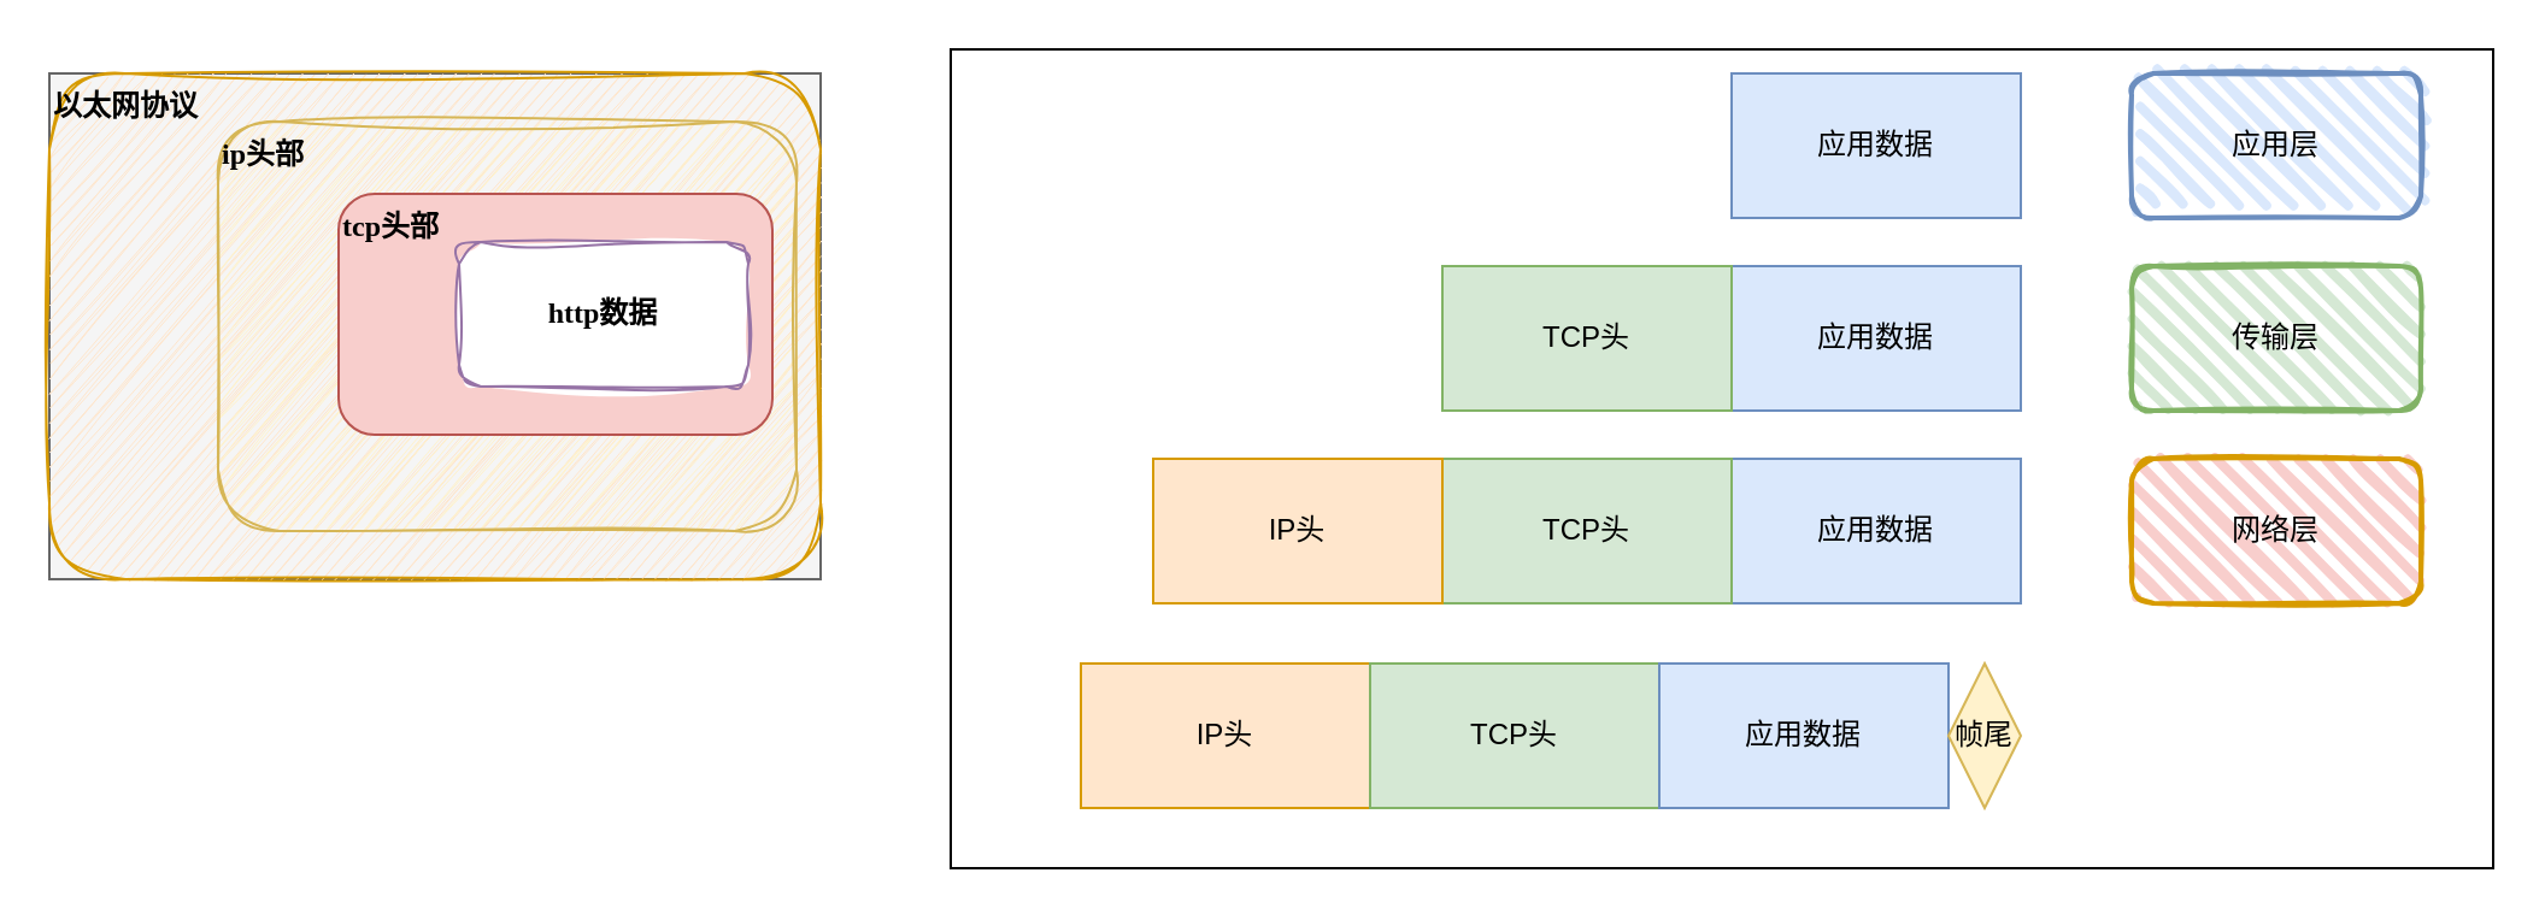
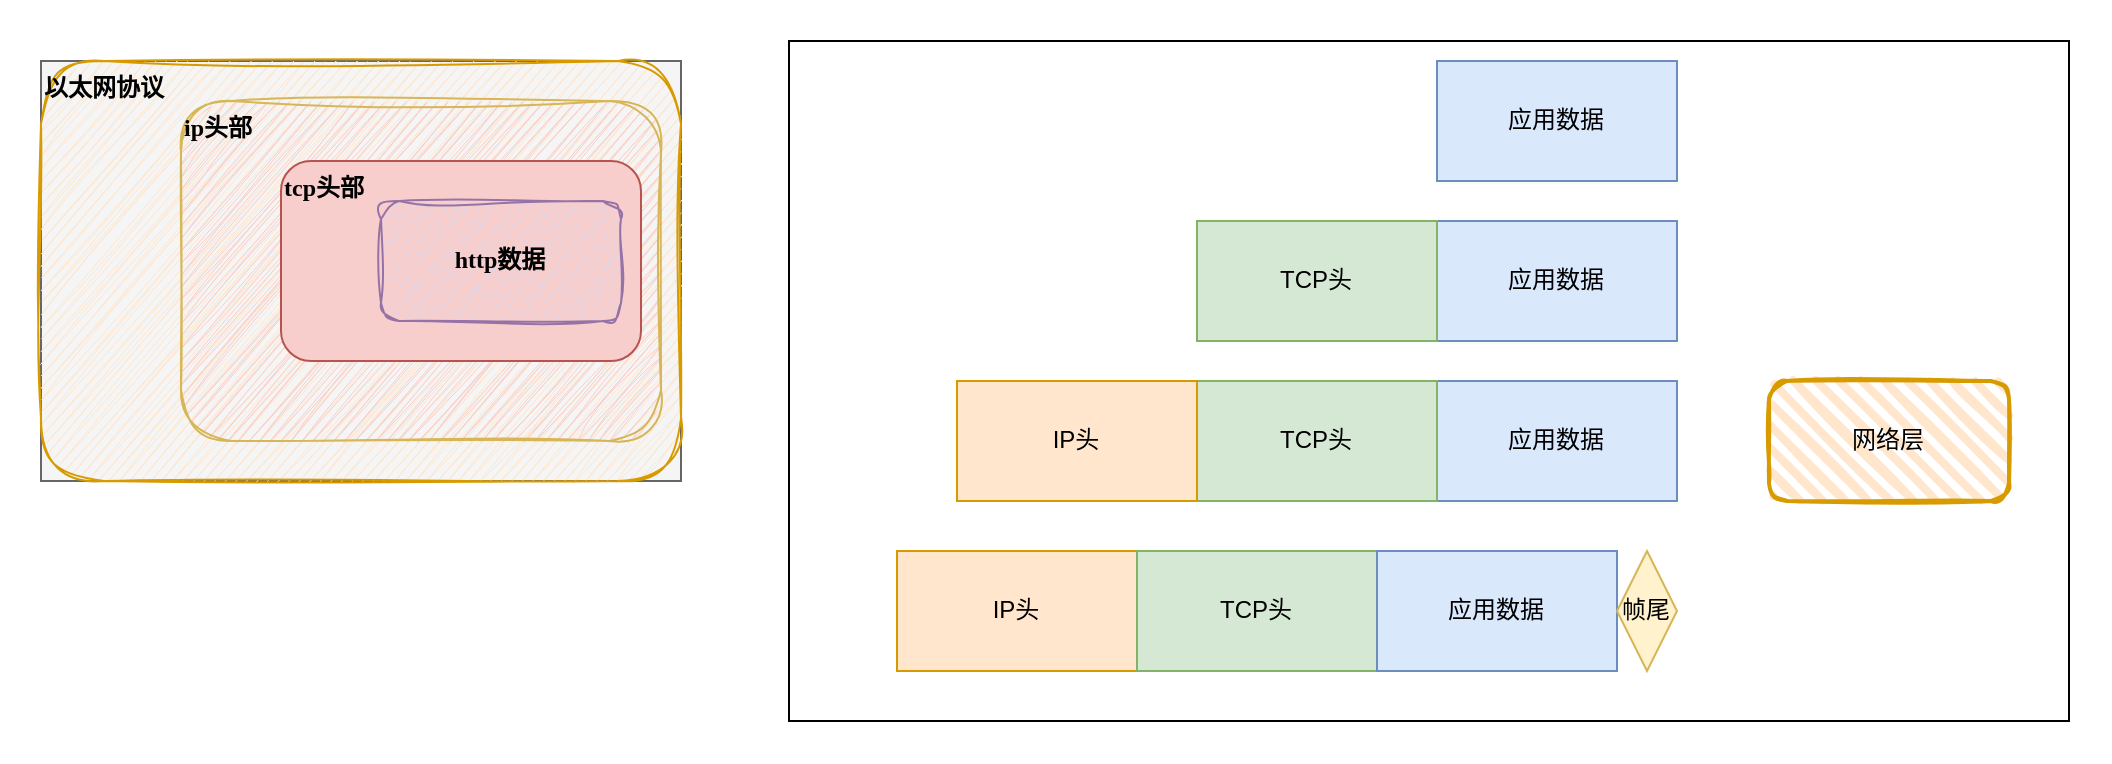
  <mxCell id="0" />
  <mxCell id="1" parent="0" />
  <mxCell id="2" value="" style="group;fontStyle=1;fillColor=#f5f5f5;fontColor=#333333;strokeColor=#666666;" parent="1" vertex="1" connectable="0"><mxGeometry x="20" y="30" width="320" height="210" as="geometry" /></mxCell>
  <mxCell id="3" value="&lt;font style=&quot;&quot;&gt;以太网协议&lt;/font&gt;" style="rounded=1;whiteSpace=wrap;html=1;align=left;fontStyle=1;fillColor=#ffe6cc;strokeColor=#d79b00;gradientColor=none;glass=0;shadow=0;sketch=1;curveFitting=1;jiggle=2;fontFamily=Comic Sans MS;verticalAlign=top;" parent="2" vertex="1"><mxGeometry width="320" height="210" as="geometry" /></mxCell>
- <mxCell id="4" value="&lt;font face=&quot;Comic Sans MS&quot;&gt;ip头部&lt;/font&gt;" style="rounded=1;whiteSpace=wrap;html=1;align=left;fontStyle=1;fillColor=#fff2cc;strokeColor=#d6b656;sketch=1;curveFitting=1;jiggle=2;verticalAlign=top;" parent="2" vertex="1"><mxGeometry x="70" y="20" width="240" height="170" as="geometry" /></mxCell>
+ <mxCell id="4" value="&lt;font face=&quot;Comic Sans MS&quot;&gt;ip头部&lt;/font&gt;" style="rounded=1;whiteSpace=wrap;html=1;align=left;fontStyle=1;fillColor=#f8cecc;strokeColor=#d6b656;sketch=1;curveFitting=1;jiggle=2;verticalAlign=top;" parent="2" vertex="1"><mxGeometry x="70" y="20" width="240" height="170" as="geometry" /></mxCell>
  <mxCell id="5" value="&lt;font face=&quot;Comic Sans MS&quot;&gt;tcp头部&lt;/font&gt;" style="rounded=1;whiteSpace=wrap;html=1;align=left;fontStyle=1;fillColor=#f8cecc;strokeColor=#b85450;verticalAlign=top;" parent="2" vertex="1"><mxGeometry x="120" y="50" width="180" height="100" as="geometry" /></mxCell>
- <mxCell id="6" value="&lt;font face=&quot;Comic Sans MS&quot;&gt;http数据&lt;/font&gt;" style="rounded=1;whiteSpace=wrap;html=1;fontStyle=1;fillColor=#ffffff;strokeColor=#9673a6;sketch=1;curveFitting=1;jiggle=2;" parent="2" vertex="1"><mxGeometry x="170" y="70" width="120" height="60" as="geometry" /></mxCell>
+ <mxCell id="6" value="&lt;font face=&quot;Comic Sans MS&quot;&gt;http数据&lt;/font&gt;" style="rounded=1;whiteSpace=wrap;html=1;fontStyle=1;fillColor=#e1d5e7;strokeColor=#9673a6;sketch=1;curveFitting=1;jiggle=2;" parent="2" vertex="1"><mxGeometry x="170" y="70" width="120" height="60" as="geometry" /></mxCell>
  <mxCell id="7" value="" style="group" vertex="1" connectable="0" parent="1"><mxGeometry x="394" y="20" width="640" height="340" as="geometry" /></mxCell>
  <mxCell id="8" value="" style="rounded=0;whiteSpace=wrap;html=1;fontFamily=Comic Sans MS;fontStyle=1;container=1;" vertex="1" parent="7"><mxGeometry width="640" height="340" as="geometry" /></mxCell>
  <mxCell id="9" value="IP头" style="rounded=0;whiteSpace=wrap;html=1;fillColor=#ffe6cc;strokeColor=#d79b00;" vertex="1" parent="8"><mxGeometry x="54" y="255" width="120" height="60" as="geometry" /></mxCell>
  <mxCell id="10" value="TCP头" style="rounded=0;whiteSpace=wrap;html=1;fillColor=#d5e8d4;strokeColor=#82b366;" vertex="1" parent="8"><mxGeometry x="174" y="255" width="120" height="60" as="geometry" /></mxCell>
  <mxCell id="11" value="应用数据" style="rounded=0;whiteSpace=wrap;html=1;fillColor=#dae8fc;strokeColor=#6c8ebf;" vertex="1" parent="8"><mxGeometry x="294" y="255" width="120" height="60" as="geometry" /></mxCell>
  <mxCell id="12" value="帧尾" style="rhombus;whiteSpace=wrap;html=1;fillColor=#fff2cc;strokeColor=#d6b656;" vertex="1" parent="8"><mxGeometry x="414" y="255" width="30" height="60" as="geometry" /></mxCell>
- <mxCell id="13" value="应用层" style="rounded=1;whiteSpace=wrap;html=1;strokeWidth=2;fillWeight=4;hachureGap=8;hachureAngle=45;fillColor=#dae8fc;sketch=1;glass=0;fontFamily=Comic Sans MS;strokeColor=#6c8ebf;" parent="7" vertex="1"><mxGeometry x="490" y="10" width="120" height="60" as="geometry" /></mxCell>
- <mxCell id="14" value="网络层" style="rounded=1;whiteSpace=wrap;html=1;strokeWidth=2;fillWeight=4;hachureGap=8;hachureAngle=45;fillColor=#f8cecc;sketch=1;glass=0;fontFamily=Comic Sans MS;strokeColor=#d79b00;" vertex="1" parent="7"><mxGeometry x="490" y="170" width="120" height="60" as="geometry" /></mxCell>
- <mxCell id="15" value="传输层" style="rounded=1;whiteSpace=wrap;html=1;strokeWidth=2;fillWeight=4;hachureGap=8;hachureAngle=45;fillColor=#d5e8d4;sketch=1;glass=0;fontFamily=Comic Sans MS;strokeColor=#82b366;" vertex="1" parent="7"><mxGeometry x="490" y="90" width="120" height="60" as="geometry" /></mxCell>
+ <mxCell id="14" value="网络层" style="rounded=1;whiteSpace=wrap;html=1;strokeWidth=2;fillWeight=4;hachureGap=8;hachureAngle=45;fillColor=#ffe6cc;sketch=1;glass=0;fontFamily=Comic Sans MS;strokeColor=#d79b00;" vertex="1" parent="7"><mxGeometry x="490" y="170" width="120" height="60" as="geometry" /></mxCell>
  <mxCell id="16" value="应用数据" style="rounded=0;whiteSpace=wrap;html=1;fillColor=#dae8fc;strokeColor=#6c8ebf;" vertex="1" parent="7"><mxGeometry x="324" y="10" width="120" height="60" as="geometry" /></mxCell>
  <mxCell id="17" value="应用数据" style="rounded=0;whiteSpace=wrap;html=1;fillColor=#dae8fc;strokeColor=#6c8ebf;" vertex="1" parent="7"><mxGeometry x="324" y="90" width="120" height="60" as="geometry" /></mxCell>
  <mxCell id="18" value="应用数据" style="rounded=0;whiteSpace=wrap;html=1;fillColor=#dae8fc;strokeColor=#6c8ebf;" vertex="1" parent="7"><mxGeometry x="324" y="170" width="120" height="60" as="geometry" /></mxCell>
  <mxCell id="19" value="TCP头" style="rounded=0;whiteSpace=wrap;html=1;fillColor=#d5e8d4;strokeColor=#82b366;" vertex="1" parent="7"><mxGeometry x="204" y="90" width="120" height="60" as="geometry" /></mxCell>
  <mxCell id="20" value="TCP头" style="rounded=0;whiteSpace=wrap;html=1;fillColor=#d5e8d4;strokeColor=#82b366;" vertex="1" parent="7"><mxGeometry x="204" y="170" width="120" height="60" as="geometry" /></mxCell>
  <mxCell id="21" value="IP头" style="rounded=0;whiteSpace=wrap;html=1;fillColor=#ffe6cc;strokeColor=#d79b00;" vertex="1" parent="7"><mxGeometry x="84" y="170" width="120" height="60" as="geometry" /></mxCell>
